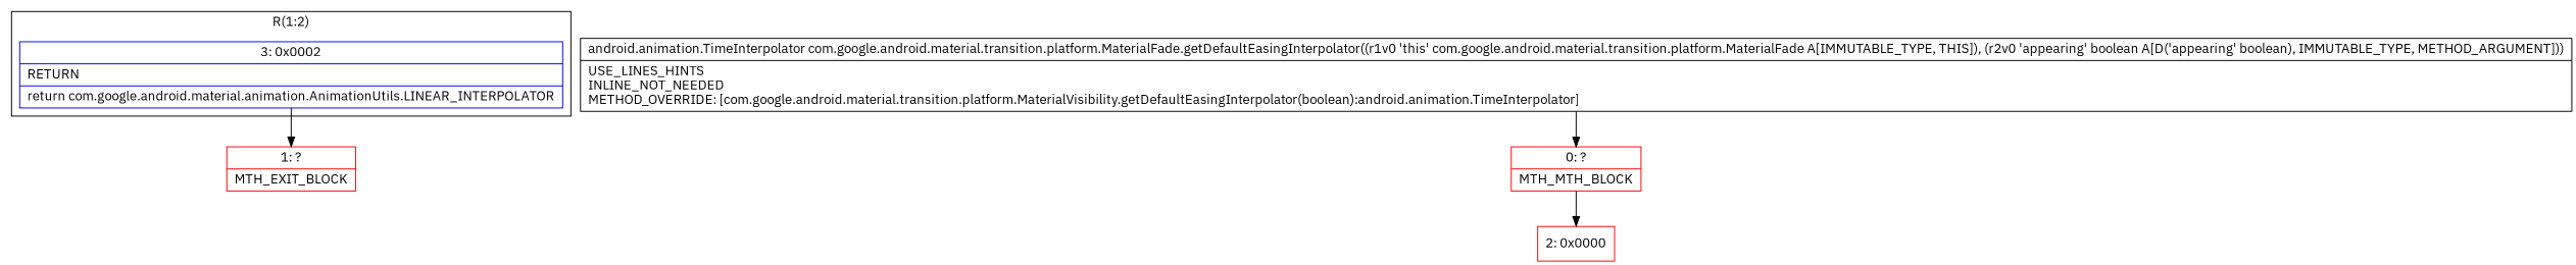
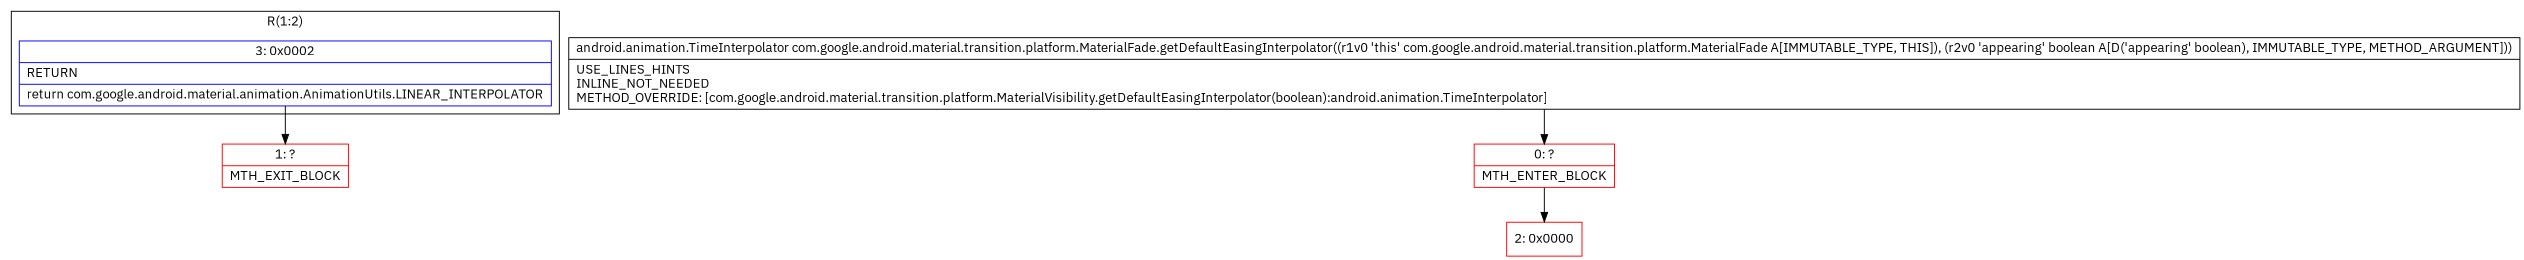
  digraph {
    fontname="IBM Plex Sans"
    node [color=red fontname="IBM Plex Sans" shape=record]
    edge [fontname="IBM Plex Sans"]
    n1 [color=blue label="{3\:\ 0x0002|RETURN\l|return com.google.android.material.animation.AnimationUtils.LINEAR_INTERPOLATOR\l}"]
    n2 [label="{1\:\ ?|MTH_EXIT_BLOCK\l}"]
-   n3 [label="{0\:\ ?|MTH_MTH_BLOCK\l}"]
+   n3 [label="{0\:\ ?|MTH_ENTER_BLOCK\l}"]
    n4 [label="{2\:\ 0x0000}"]
    n5 [label="{android.animation.TimeInterpolator com.google.android.material.transition.platform.MaterialFade.getDefaultEasingInterpolator((r1v0 'this' com.google.android.material.transition.platform.MaterialFade A[IMMUTABLE_TYPE, THIS]), (r2v0 'appearing' boolean A[D('appearing' boolean), IMMUTABLE_TYPE, METHOD_ARGUMENT]))  | USE_LINES_HINTS\lINLINE_NOT_NEEDED\lMETHOD_OVERRIDE: [com.google.android.material.transition.platform.MaterialVisibility.getDefaultEasingInterpolator(boolean):android.animation.TimeInterpolator]\l}" color=""]
    subgraph cluster_1 {
      label="R(1:2)"
      n1
    }
    n1 -> n2
    n3 -> n4
    n5 -> n3
  }
